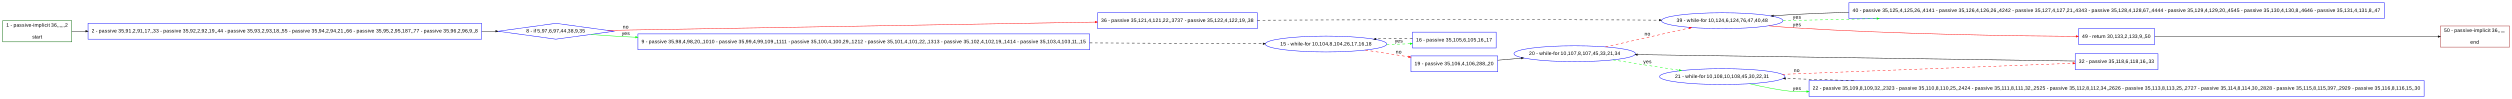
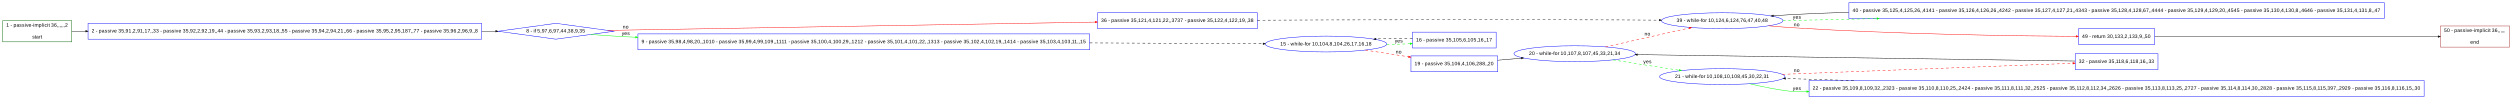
  digraph {
    bgcolor=white
    compound=true
    fillcolor="#FFFFCC"
    fontname="Liberation Sans"
    fontsize=12
    pack=true
    packmode=clust
    rankdir=LR
    style="rounded,filled"
    node [color="#0000ff" compound=true fillcolor="#ffffff" fixedsize=false fontname="Liberation Sans" fontsize=12 node_initialized=no shape=box style=filled]
    edge [arrowhead=normal arrowsize=0.5 arrowtail=none color="#000000" compound=true dir=forward fontcolor=black fontname="Liberation Sans" fontsize=12 style=solid]
    n1 [label="2 - passive 35,91,2,91,17,,33 - passive 35,92,2,92,19,,44 - passive 35,93,2,93,18,,55 - passive 35,94,2,94,21,,66 - passive 35,95,2,95,187,,77 - passive 35,96,2,96,9,,8"]
    n2 [label="8 - if 5,97,6,97,44,38,9,35" shape=diamond]
    n3 [label="9 - passive 35,98,4,98,20,,1010 - passive 35,99,4,99,109,,1111 - passive 35,100,4,100,29,,1212 - passive 35,101,4,101,22,,1313 - passive 35,102,4,102,19,,1414 - passive 35,103,4,103,11,,15"]
    n4 [label="36 - passive 35,121,4,121,22,,3737 - passive 35,122,4,122,19,,38"]
    n5 [color="#006400" label="1 - passive-implicit 36,,,,,,2\n\nstart"]
    n6 [label="15 - while-for 10,104,8,104,26,17,16,18" shape=oval]
    n7 [label="39 - while-for 10,124,6,124,76,47,40,48" shape=oval]
    n8 [label="16 - passive 35,105,6,105,16,,17"]
    n9 [label="19 - passive 35,106,4,106,288,,20"]
    n10 [label="40 - passive 35,125,4,125,26,,4141 - passive 35,126,4,126,26,,4242 - passive 35,127,4,127,21,,4343 - passive 35,128,4,128,67,,4444 - passive 35,129,4,129,20,,4545 - passive 35,130,4,130,8,,4646 - passive 35,131,4,131,8,,47"]
    n11 [label="49 - return 30,133,2,133,9,,50"]
    n12 [label="20 - while-for 10,107,8,107,45,33,21,34" shape=oval]
    n13 [label="21 - while-for 10,108,10,108,45,30,22,31" shape=oval]
    n14 [label="22 - passive 35,109,8,109,32,,2323 - passive 35,110,8,110,25,,2424 - passive 35,111,8,111,32,,2525 - passive 35,112,8,112,34,,2626 - passive 35,113,8,113,25,,2727 - passive 35,114,8,114,30,,2828 - passive 35,115,8,115,397,,2929 - passive 35,116,8,116,15,,30"]
    n15 [label="32 - passive 35,118,6,118,16,,33"]
    n16 [color="#a52a2a" label="50 - passive-implicit 36,,,,,,\n\nend"]
    n1 -> n2
    n2 -> n3 [color="#00ff00" label=yes]
    n2 -> n4 [color="#ff0000" label=no]
    n3 -> n6 [style=dashed]
    n4 -> n7 [style=dashed]
    n5 -> n1
    n6 -> n8 [color="#00ff00" label=yes style=dashed]
    n6 -> n9 [color="#ff0000" label=no style=dashed]
    n7 -> n10 [color="#00ff00" label=yes style=dashed]
-   n7 -> n11 [color="#ff0000" label=yes]
+   n7 -> n11 [color="#ff0000" label=no]
    n8 -> n6 [style=dashed]
    n9 -> n12
    n10 -> n7
    n11 -> n16
    n12 -> n7 [color="#ff0000" label=no style=dashed]
    n12 -> n13 [color="#00ff00" label=yes style=dashed]
    n13 -> n14 [color="#00ff00" label=yes]
    n13 -> n15 [color="#ff0000" label=no style=dashed]
    n14 -> n13 [style=dashed]
    n15 -> n12
  }
